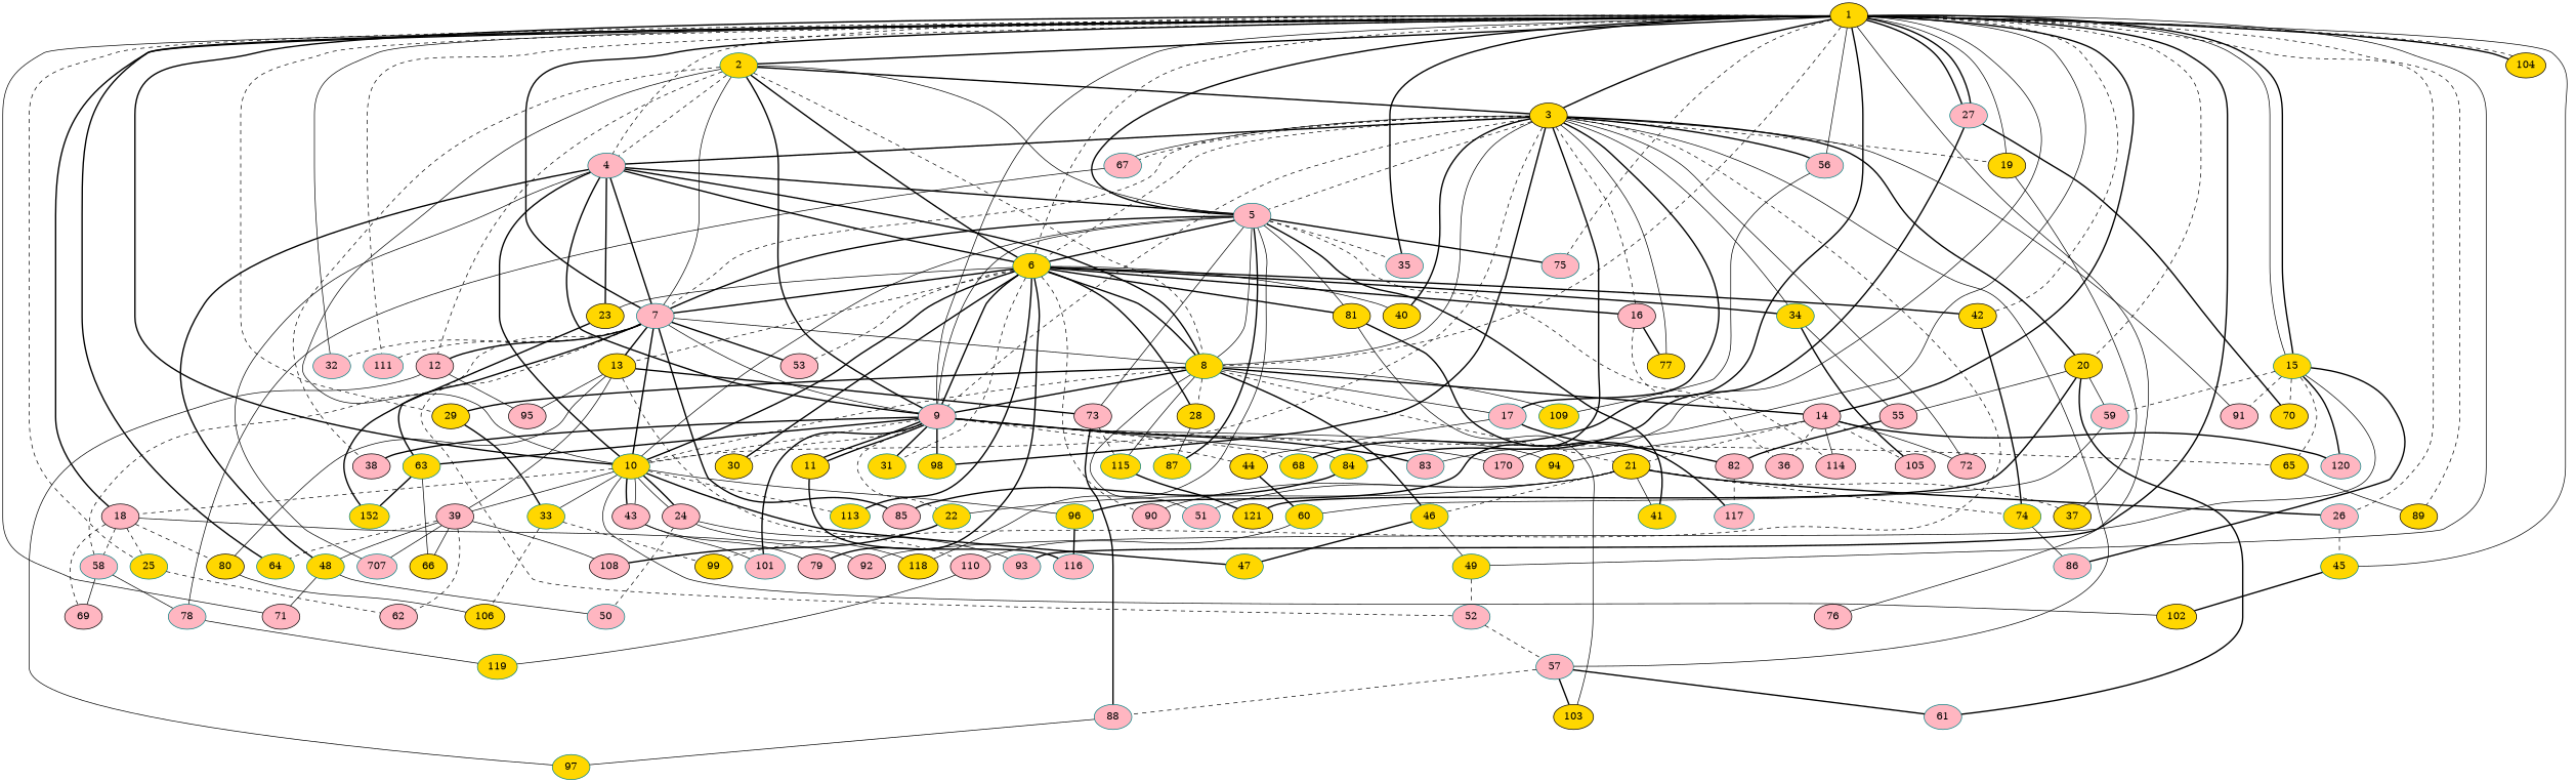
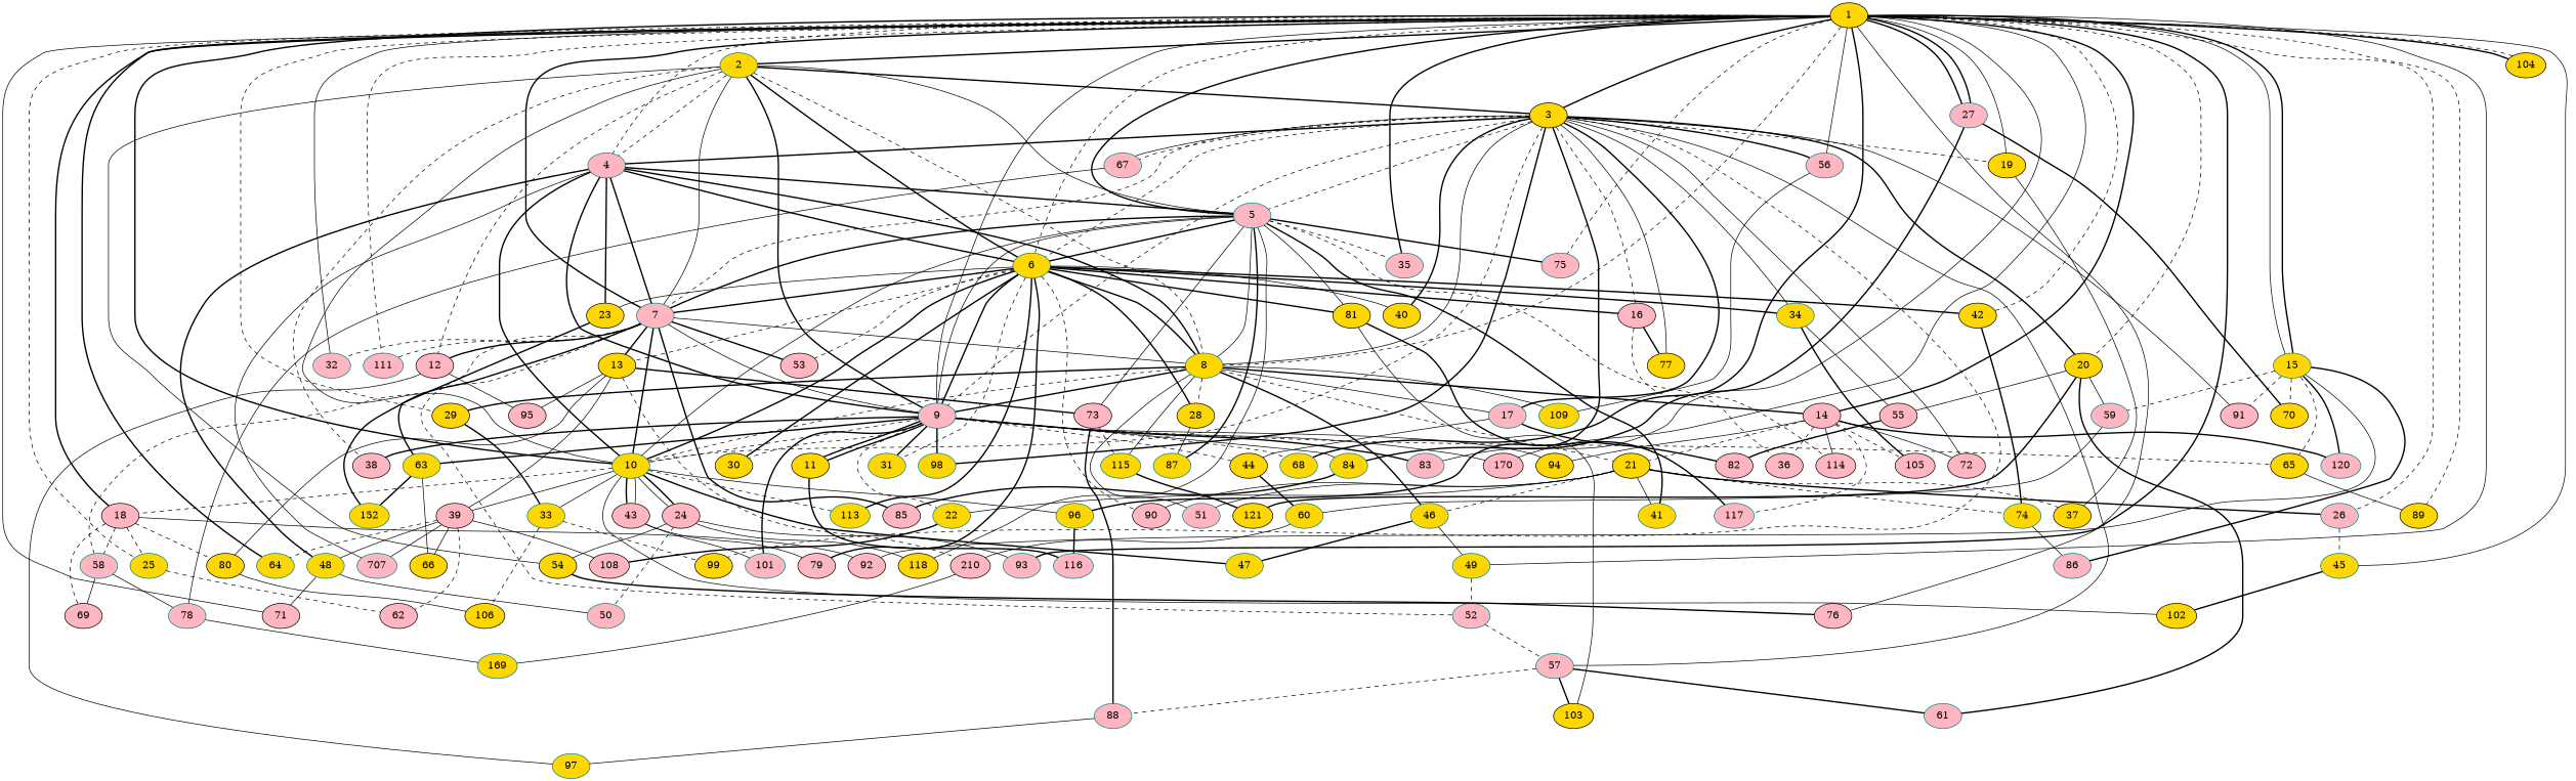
  graph {
    node [color=teal fillcolor=gold style=filled]
    edge [style=bold]
    2
    1 [color=black]
    3 [color=black]
    4 [fillcolor=lightpink]
    5 [fillcolor=lightpink]
    6
    7 [fillcolor=lightpink]
    8
    9 [fillcolor=lightpink]
    10
    14 [color=black fillcolor=lightpink]
    15
    18 [color=black fillcolor=lightpink]
    19 [color=black]
    20 [color=black]
    25
    26 [fillcolor=lightpink]
    27 [fillcolor=lightpink]
    29 [color=black]
    32 [fillcolor=lightpink]
    35 [fillcolor=lightpink]
    42 [color=black]
    45
    49
    56 [fillcolor=lightpink]
    64
    68
    71 [color=black fillcolor=lightpink]
    75 [fillcolor=lightpink]
    76 [color=black fillcolor=lightpink]
    83 [fillcolor=lightpink]
    89 [color=black]
    93 [fillcolor=lightpink]
    n34 [color=black fillcolor=lightpink label=170]
    104 [color=black]
    111 [fillcolor=lightpink]
    12 [color=black fillcolor=lightpink]
    38 [color=black fillcolor=lightpink]
+   54 [color=black]
    16 [color=black fillcolor=lightpink]
    17 [fillcolor=lightpink]
    34
    40 [color=black]
    57 [fillcolor=lightpink]
    67 [fillcolor=lightpink]
    72 [color=black fillcolor=lightpink]
    77 [color=black]
    91 [color=black fillcolor=lightpink]
    96
    98
    99 [color=black]
    23 [color=black]
    48
    n54 [fillcolor=lightpink label=707]
    36 [color=black fillcolor=lightpink]
    41
    73 [color=black fillcolor=lightpink]
    81 [color=black]
    87
    118 [color=black]
    13 [color=black]
    28 [color=black]
    30 [color=black]
    31
    53 [color=black fillcolor=lightpink]
    79 [color=black fillcolor=lightpink]
    90 [color=black fillcolor=lightpink]
    113
    52 [fillcolor=lightpink]
    58 [fillcolor=lightpink]
    85 [color=black fillcolor=lightpink]
    n72 [label=152]
    21 [color=black]
    46
    51 [fillcolor=lightpink]
    109
    115
    11 [color=black]
    22
    44 [color=black]
    63
    65 [color=black]
    84
    94 [color=black]
    101 [fillcolor=lightpink]
    24 [color=black fillcolor=lightpink]
    33
    39 [color=black fillcolor=lightpink]
    43 [color=black fillcolor=lightpink]
    47
    102 [color=black]
    105 [color=black fillcolor=lightpink]
    114 [color=black fillcolor=lightpink]
    117 [fillcolor=lightpink]
    120 [fillcolor=lightpink]
    59 [fillcolor=lightpink]
    70 [color=black]
    86 [fillcolor=lightpink]
    92 [color=black fillcolor=lightpink]
    80 [color=black]
    69 [color=black fillcolor=lightpink]
    37 [color=black]
    55 [color=black fillcolor=lightpink]
    61 [fillcolor=lightpink]
    121 [color=black]
    62 [color=black fillcolor=lightpink]
    74
    95 [color=black fillcolor=lightpink]
    97
    82 [color=black fillcolor=lightpink]
    88 [fillcolor=lightpink]
    103 [color=black]
    78 [fillcolor=lightpink]
    116 [fillcolor=lightpink]
    50 [fillcolor=lightpink]
-   110 [color=black fillcolor=lightpink]
+   110 [color=black fillcolor=lightpink label=210]
    108 [color=black fillcolor=lightpink]
    60
    66 [color=black]
    106 [color=black]
-   119
+   119 [label=169]
    2 -- 3
    2 -- 4 [style=dashed]
    2 -- 5 [style=solid]
    2 -- 6
    2 -- 7 [style=solid]
    2 -- 8 [style=dashed]
    2 -- 9
    2 -- 10 [style=solid]
    2 -- 12 [style=dashed]
    2 -- 38 [style=dashed]
+   2 -- 54 [style=solid]
    1 -- 2
    1 -- 3
    1 -- 4 [style=dashed]
    1 -- 5
    1 -- 6 [style=dashed]
    1 -- 7
    1 -- 8 [style=dashed]
    1 -- 9 [style=solid]
    1 -- 10
    1 -- 14
    1 -- 15 [style=solid]
    1 -- 15
    1 -- 18
    1 -- 19 [style=solid]
    1 -- 20 [style=dashed]
    1 -- 25 [style=dashed]
    1 -- 26 [style=dashed]
    1 -- 27
    1 -- 27
    1 -- 29 [style=dashed]
    1 -- 32 [style=solid]
    1 -- 35
    1 -- 42 [style=dashed]
    1 -- 45 [style=solid]
    1 -- 49 [style=solid]
    1 -- 56 [style=solid]
    1 -- 64
    1 -- 68
    1 -- 71 [style=solid]
    1 -- 75 [style=dashed]
    1 -- 76 [style=solid]
    1 -- 83 [style=solid]
    1 -- 89 [style=dashed]
    1 -- 93
    1 -- n34 [style=solid]
    1 -- 104
    1 -- 104 [style=dashed]
    1 -- 111 [style=dashed]
    3 -- 4
    3 -- 5 [style=dashed]
    3 -- 6 [style=dashed]
    3 -- 7 [style=dashed]
    3 -- 8 [style=solid]
    3 -- 9 [style=dashed]
    3 -- 10 [style=dashed]
    3 -- 19 [style=dashed]
    3 -- 20
    3 -- 56
    3 -- 16 [style=dashed]
    3 -- 17
    3 -- 34 [style=solid]
    3 -- 40
    3 -- 57 [style=solid]
    3 -- 67 [style=solid]
    3 -- 67 [style=dashed]
    3 -- 72 [style=solid]
    3 -- 77 [style=solid]
    3 -- 91 [style=solid]
    3 -- 96
    3 -- 98
    3 -- 99 [style=dashed]
    4 -- 5
    4 -- 6
    4 -- 7
    4 -- 8
    4 -- 9
    4 -- 10
    4 -- 23
    4 -- 48
    4 -- n54 [style=solid]
    5 -- 6
    5 -- 7
    5 -- 8 [style=solid]
    5 -- 9 [style=solid]
    5 -- 10 [style=solid]
    5 -- 35 [style=dashed]
    5 -- 75
    5 -- 36 [style=dashed]
    5 -- 41
    5 -- 73 [style=solid]
    5 -- 81 [style=solid]
    5 -- 87
    5 -- 118 [style=solid]
    6 -- 7
    6 -- 8
    6 -- 9
    6 -- 10
    6 -- 42
    6 -- 16
    6 -- 34
    6 -- 40 [style=solid]
    6 -- 23 [style=solid]
    6 -- 81
    6 -- 13 [style=dashed]
    6 -- 28
    6 -- 30
    6 -- 31 [style=dashed]
    6 -- 53 [style=dashed]
    6 -- 79
    6 -- 90 [style=dashed]
    6 -- 113
    7 -- 8 [style=solid]
    7 -- 9 [style=solid]
    7 -- 10
    7 -- 32 [style=dashed]
    7 -- 111 [style=dashed]
    7 -- 12
    7 -- 13
    7 -- 53
    7 -- 52 [style=dashed]
    7 -- 58 [style=dashed]
    7 -- 85
    7 -- n72
    8 -- 9
    8 -- 10 [style=dashed]
    8 -- 14
    8 -- 29
    8 -- 17 [style=solid]
    8 -- 28 [style=dashed]
    8 -- 21 [style=dashed]
    8 -- 46
    8 -- 51 [style=solid]
    8 -- 109 [style=solid]
    8 -- 115 [style=solid]
    9 -- 10 [style=dashed]
    9 -- 68 [style=dashed]
    9 -- 83
    9 -- n34 [style=solid]
    9 -- 38
    9 -- 98
    9 -- 30 [style=dashed]
    9 -- 31
    9 -- 11
    9 -- 11
    9 -- 22 [style=dashed]
    9 -- 44 [style=dashed]
    9 -- 63
    9 -- 65 [style=dashed]
    9 -- 84 [style=solid]
    9 -- 94 [style=solid]
    9 -- 101
    10 -- 18 [style=dashed]
    10 -- 96 [style=solid]
    10 -- 113 [style=dashed]
    10 -- 24 [style=solid]
    10 -- 24
    10 -- 33 [style=solid]
    10 -- 39 [style=solid]
    10 -- 43
    10 -- 43 [style=solid]
    10 -- 47
    10 -- 102 [style=solid]
    14 -- 72 [style=solid]
    14 -- 36 [style=dashed]
    14 -- 21 [style=dashed]
    14 -- 94 [style=solid]
    14 -- 105 [style=dashed]
    14 -- 114 [style=solid]
-   82 -- 117 [style=dashed]
+   14 -- 117 [style=dashed]
    14 -- 120
    15 -- 91 [style=dashed]
    15 -- 65 [style=dashed]
    15 -- 120
    15 -- 59 [style=dashed]
    15 -- 70 [style=dashed]
    15 -- 86
    15 -- 92 [style=solid]
    18 -- 25 [style=dashed]
    18 -- 58 [style=dashed]
    18 -- 92 [style=solid]
    18 -- 80 [style=dashed]
    18 -- 69 [style=dashed]
    19 -- 37 [style=solid]
    20 -- 59 [style=solid]
    20 -- 55 [style=solid]
    20 -- 61
    20 -- 121
    25 -- 62 [style=dashed]
    26 -- 45 [style=dashed]
    27 -- 84
    27 -- 70
    29 -- 33
    42 -- 74
    45 -- 102
    49 -- 52 [style=dashed]
    56 -- 109 [style=solid]
    12 -- 95 [style=solid]
    12 -- 97 [style=solid]
+   54 -- 76
    16 -- 77
    16 -- 114 [style=dashed]
    17 -- 44 [style=solid]
    17 -- 82
    34 -- 105
    34 -- 55 [style=solid]
    57 -- 61
    57 -- 88 [style=dashed]
    57 -- 103
    67 -- 78 [style=solid]
    96 -- 116
    23 -- 63
    48 -- 71 [style=solid]
    48 -- 50 [style=solid]
    73 -- 115 [style=dashed]
    73 -- 88
    81 -- 117
    81 -- 103 [style=solid]
    13 -- 73
    13 -- 39 [style=solid]
    13 -- 80 [style=solid]
    13 -- 95 [style=solid]
    13 -- 110 [style=dashed]
    28 -- 87 [style=solid]
    52 -- 57 [style=dashed]
    58 -- 69 [style=solid]
    58 -- 78 [style=solid]
    21 -- 26
    21 -- 41 [style=solid]
    21 -- 90 [style=solid]
    21 -- 46 [style=dashed]
    21 -- 51 [style=solid]
    21 -- 22 [style=solid]
    21 -- 37 [style=dashed]
    21 -- 74 [style=dashed]
    46 -- 49 [style=solid]
    46 -- 47
    115 -- 121
    11 -- 116
    22 -- 108
    44 -- 60
    63 -- n72
    63 -- 66 [style=solid]
    65 -- 89 [style=solid]
    84 -- 85
    24 -- 93 [style=solid]
+   24 -- 54 [style=solid]
    24 -- 118 [style=solid]
    24 -- 50 [style=dashed]
    33 -- 99 [style=dashed]
    33 -- 106 [style=dashed]
    39 -- 64 [style=dashed]
    39 -- 48 [style=solid]
    39 -- n54 [style=solid]
    39 -- 62 [style=dashed]
    39 -- 108 [style=solid]
    39 -- 66 [style=solid]
    43 -- 79 [style=solid]
    43 -- 101 [style=solid]
    59 -- 60 [style=solid]
    80 -- 106 [style=solid]
    55 -- 82
    74 -- 86 [style=solid]
    88 -- 97 [style=solid]
    78 -- 119 [style=solid]
    110 -- 119 [style=solid]
    60 -- 110 [style=solid]
  }
